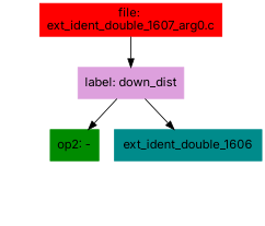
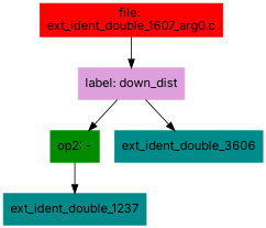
  digraph {
    fontname=Inter
    node [color=cyan4 fontname=Inter shape=box style=filled]
    edge [fontname=Inter]
    n1 [color=red label="file: \next_ident_double_1607_arg0.c"]
    n2 [color=plum label="label: down_dist"]
    n3 [color=green4 label="op2: -"]
-   n4 [label=ext_ident_double_1606]
+   n4 [label=ext_ident_double_3606]
+   n5 [label=ext_ident_double_1237]
    n1 -> n2
    n2 -> n3
    n2 -> n4
+   n3 -> n5
  }
